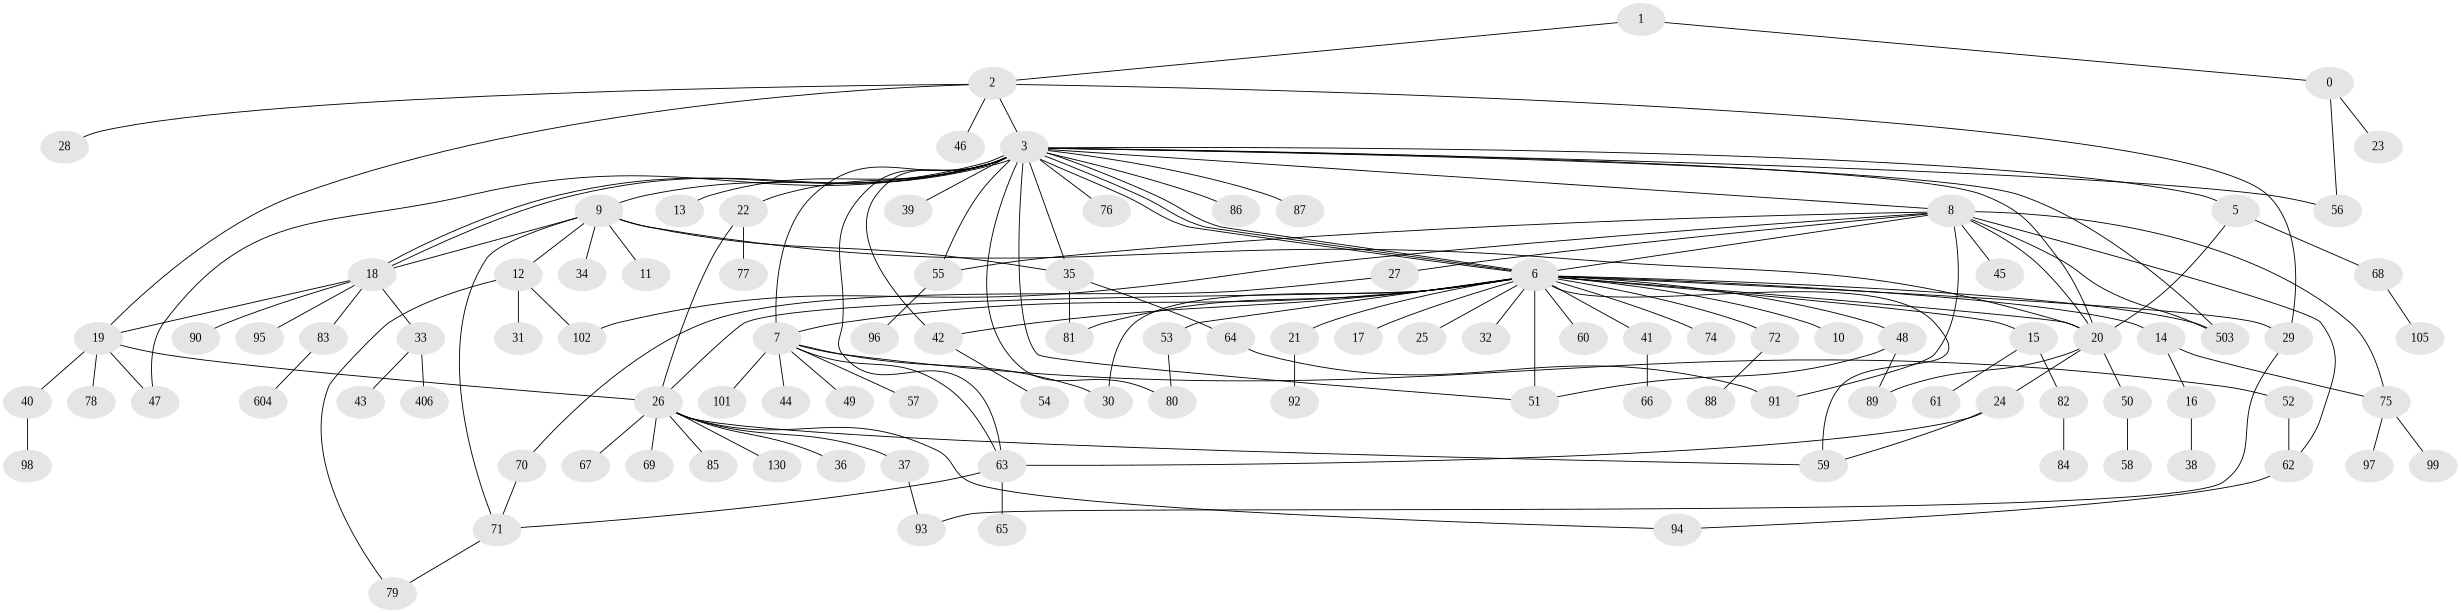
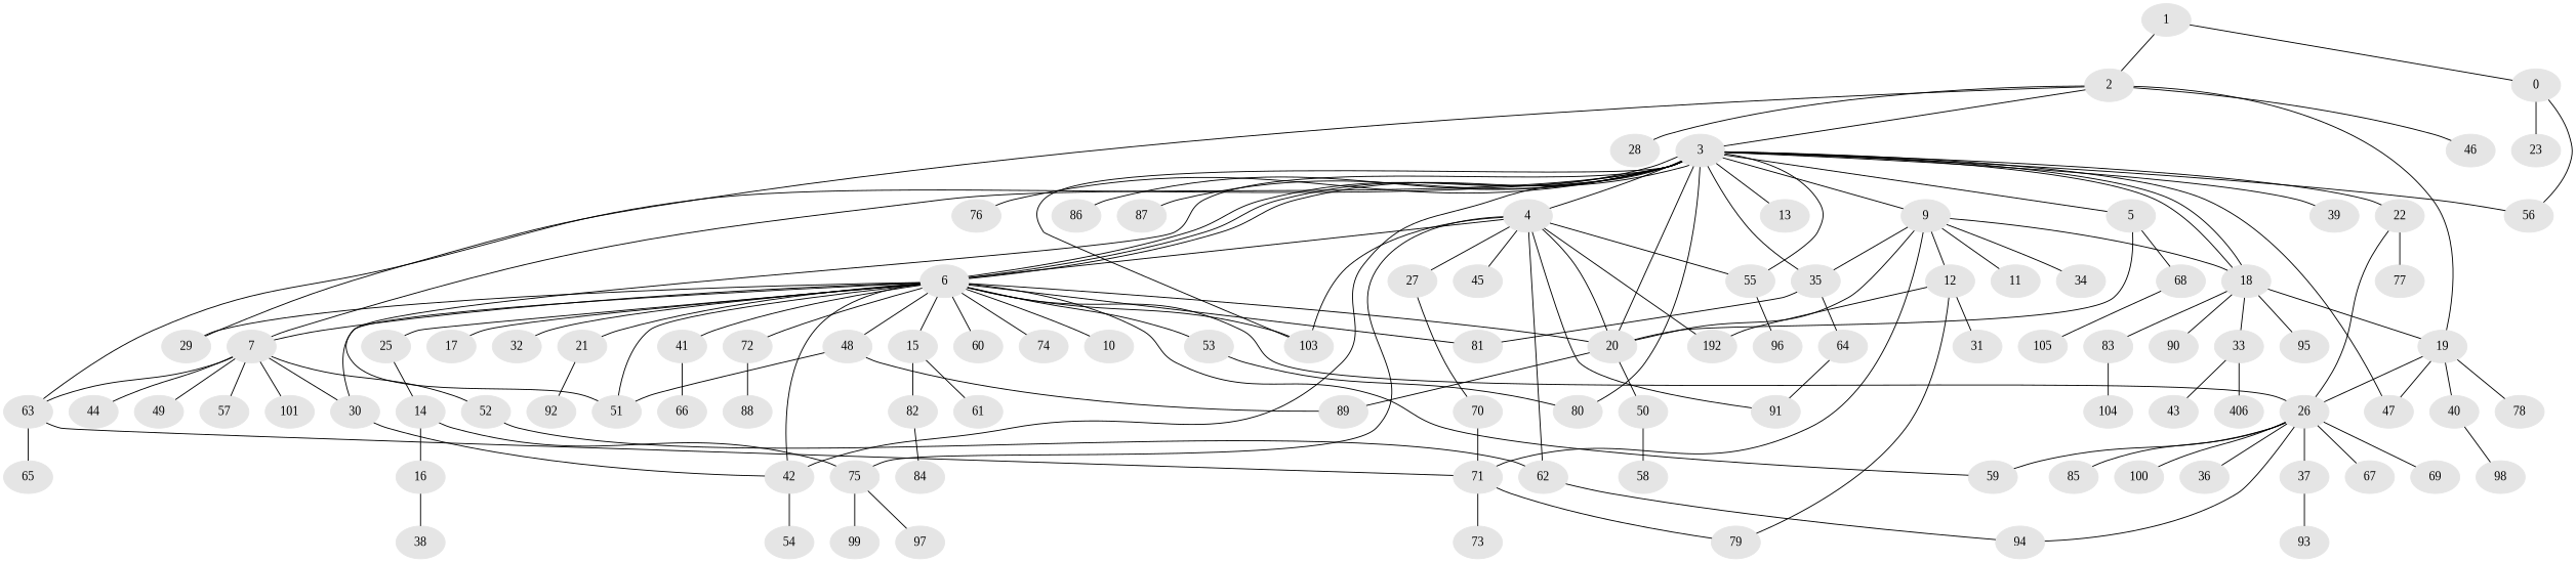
  graph {
    fontname="Liberation Serif"
    node [color=gray90 fontname="Liberation Serif" style=filled]
    edge [fontname="Liberation Serif"]
    1
    2
    n3 [label=0]
    3
    19
    28
    29
    46
    56
    23
-   4 [label=8]
+   4
    5
    6
    7
    9
    13
    18
    20
    22
    35
    39
    42
    47
    51
    55
    63
    76
    80
    86
    87
-   103 [label=503]
+   103
    26
    40
    78
    93
    27
    45
    62
    75
    91
-   102
+   102 [label=192]
    68
    10
    14
    15
    17
    21
    25
    30
    32
    41
    48
    53
    59
    60
    72
    74
    81
    44
    49
    52
    57
    101
    11
    12
    34
    71
    33
    83
    90
    95
-   24
    50
    89
    77
    64
    54
    96
    65
    70
    94
    97
    99
    105
    16
    61
    82
    92
    36
    37
    67
    69
    85
-   100 [label=130]
+   100
    66
    88
    31
    79
+   73
    38
    84
    43
    n103 [label=406]
-   104 [label=604]
+   104
    98
    58
    1 -- 2
    1 -- n3
    2 -- 3
    2 -- 19
    2 -- 28
    2 -- 29
    2 -- 46
    n3 -- 56
    n3 -- 23
    3 -- 56
    3 -- 4
    3 -- 5
    3 -- 6
    3 -- 6
    3 -- 6
    3 -- 7
    3 -- 9
    3 -- 13
    3 -- 18
    3 -- 18
    3 -- 20
    3 -- 22
    3 -- 35
    3 -- 39
    3 -- 42
    3 -- 47
    3 -- 51
    3 -- 55
    3 -- 63
    3 -- 76
    3 -- 80
    3 -- 86
    3 -- 87
    3 -- 103
    19 -- 47
    19 -- 26
    19 -- 40
    19 -- 78
-   29 -- 93
    4 -- 6
    4 -- 20
    4 -- 55
    4 -- 103
    4 -- 27
    4 -- 45
    4 -- 62
    4 -- 75
    4 -- 91
    4 -- 102
    5 -- 20
    5 -- 68
    6 -- 29
    6 -- 7
    6 -- 20
    6 -- 42
    6 -- 51
    6 -- 103
    6 -- 26
    6 -- 10
-   6 -- 14
+   25 -- 14
    6 -- 15
    6 -- 17
    6 -- 21
    6 -- 25
    6 -- 30
    6 -- 32
    6 -- 41
    6 -- 48
    6 -- 53
    6 -- 59
    6 -- 60
    6 -- 72
    6 -- 74
    6 -- 81
    7 -- 63
    7 -- 30
    7 -- 44
    7 -- 49
    7 -- 52
    7 -- 57
    7 -- 101
    9 -- 18
    9 -- 20
    9 -- 35
    9 -- 11
    9 -- 12
    9 -- 34
    9 -- 71
    18 -- 19
    18 -- 33
    18 -- 83
    18 -- 90
    18 -- 95
-   20 -- 24
    20 -- 50
    20 -- 89
    22 -- 26
    22 -- 77
    35 -- 81
    35 -- 64
    42 -- 54
    55 -- 96
    63 -- 71
    63 -- 65
    26 -- 59
    26 -- 94
    26 -- 36
    26 -- 37
    26 -- 67
    26 -- 69
    26 -- 85
    26 -- 100
    40 -- 98
    27 -- 70
    62 -- 94
    75 -- 97
    75 -- 99
    68 -- 105
    14 -- 75
    14 -- 16
    15 -- 61
    15 -- 82
    21 -- 92
+   30 -- 42
    41 -- 66
    48 -- 51
    48 -- 89
    53 -- 80
    72 -- 88
    52 -- 62
    12 -- 102
    12 -- 31
    12 -- 79
    71 -- 79
+   71 -- 73
    33 -- 43
    33 -- n103
    83 -- 104
-   24 -- 63
-   24 -- 59
    50 -- 58
    64 -- 91
    70 -- 71
    16 -- 38
    82 -- 84
    37 -- 93
  }
